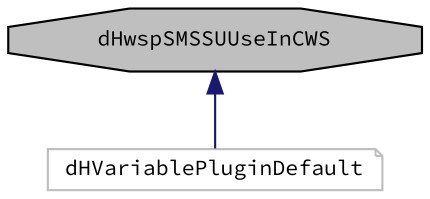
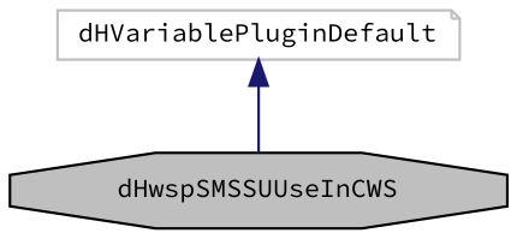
  digraph {
    fontname="Source Code Pro"
    node [fontname="Source Code Pro" fontsize=10 style=filled]
    n1 [color=black fillcolor=grey75 fontcolor=black height=0.2 label=dHwspSMSSUUseInCWS shape=octagon width=0.4]
    n2 [color=grey75 fillcolor=white height=0.2 label=dHVariablePluginDefault shape=note width=0.4]
-   n1 -> n2 [color=midnightblue dir=back fontname="Source Code Pro" fontsize=10 labelfontname=Helvetica labelfontsize=10 style=solid]
+   n2 -> n1 [color=midnightblue dir=back fontname="Source Code Pro" fontsize=10 labelfontname=Helvetica labelfontsize=10 style=solid]
  }
